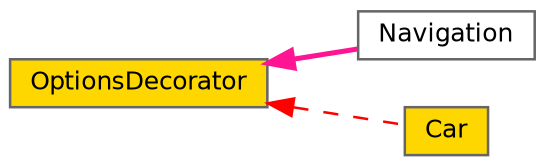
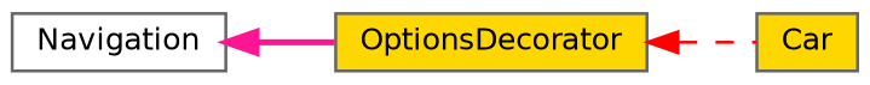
  digraph {
    rankdir=LR
    node [color=gray40 fillcolor=gold fontname=Helvetica fontsize=10 shape=record style=filled]
    edge [dir=back fontname=Helvetica fontsize=10 labelfontname=Helvetica labelfontsize=10]
    n1 [fillcolor=white fontcolor=black height=0.2 label=Navigation width=0.4]
    n2 [height=0.2 label=OptionsDecorator width=0.4]
    n3 [height=0.2 label=Car width=0.4]
-   n2 -> n1 [color=deeppink style=bold]
+   n1 -> n2 [color=deeppink style=bold]
    n2 -> n3 [color=red style=dashed]
  }
